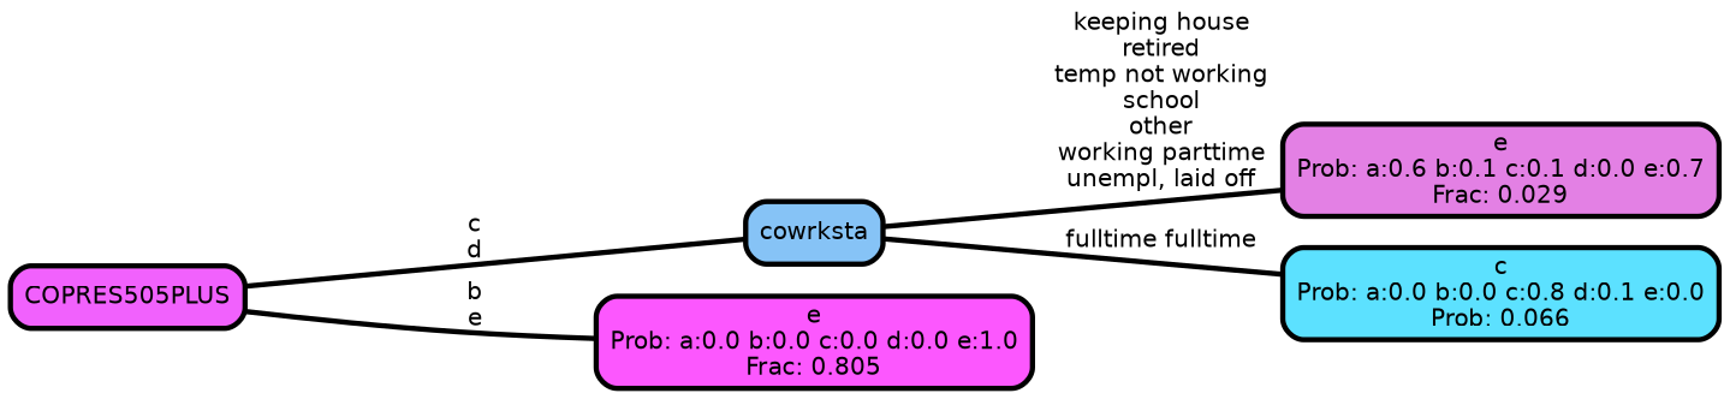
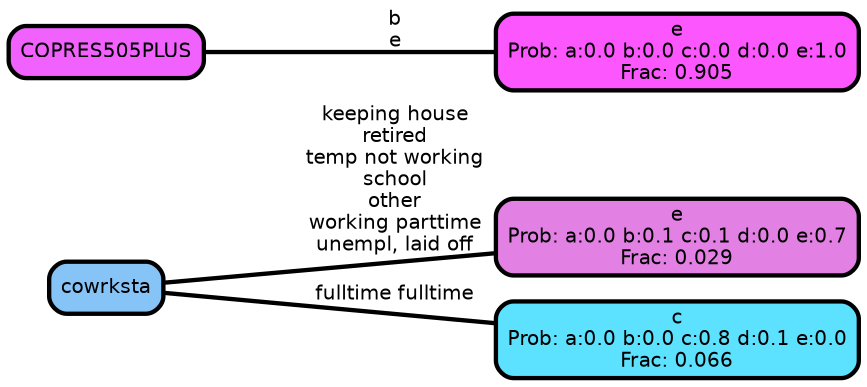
  graph {
    rankdir=LR
    ranksep="0 equally"
    splines=straight
    node [color=black fontcolor=black fontname=helvetica penwidth=3 shape=box style="filled, rounded"]
    edge [color=black fontname=helvetica penwidth=3]
-   n1 [fillcolor="#e380e4" label="e\nProb: a:0.6 b:0.1 c:0.1 d:0.0 e:0.7\nFrac: 0.029"]
+   n1 [fillcolor="#e380e4" label="e\nProb: a:0.0 b:0.1 c:0.1 d:0.0 e:0.7\nFrac: 0.029"]
    n2 [fillcolor="#86c3f6" label=cowrksta]
-   n3 [fillcolor="#5ce1ff" label="c\nProb: a:0.0 b:0.0 c:0.8 d:0.1 e:0.0\nProb: 0.066"]
+   n3 [fillcolor="#5ce1ff" label="c\nProb: a:0.0 b:0.0 c:0.8 d:0.1 e:0.0\nFrac: 0.066"]
    n4 [fillcolor="#f161fd" label=COPRES505PLUS]
-   n5 [fillcolor="#fc57fe" label="e\nProb: a:0.0 b:0.0 c:0.0 d:0.0 e:1.0\nFrac: 0.805"]
+   n5 [fillcolor="#fc57fe" label="e\nProb: a:0.0 b:0.0 c:0.0 d:0.0 e:1.0\nFrac: 0.905"]
    subgraph sub_1 {
      rank=same
    }
    n2 -- n1 [label=" keeping house\n retired\n temp not working\n school\n other\n working parttime\n unempl, laid off"]
    n2 -- n3 [label=" fulltime fulltime"]
-   n4 -- n2 [label=" c\n d"]
    n4 -- n5 [label=" b\n e"]
  }
